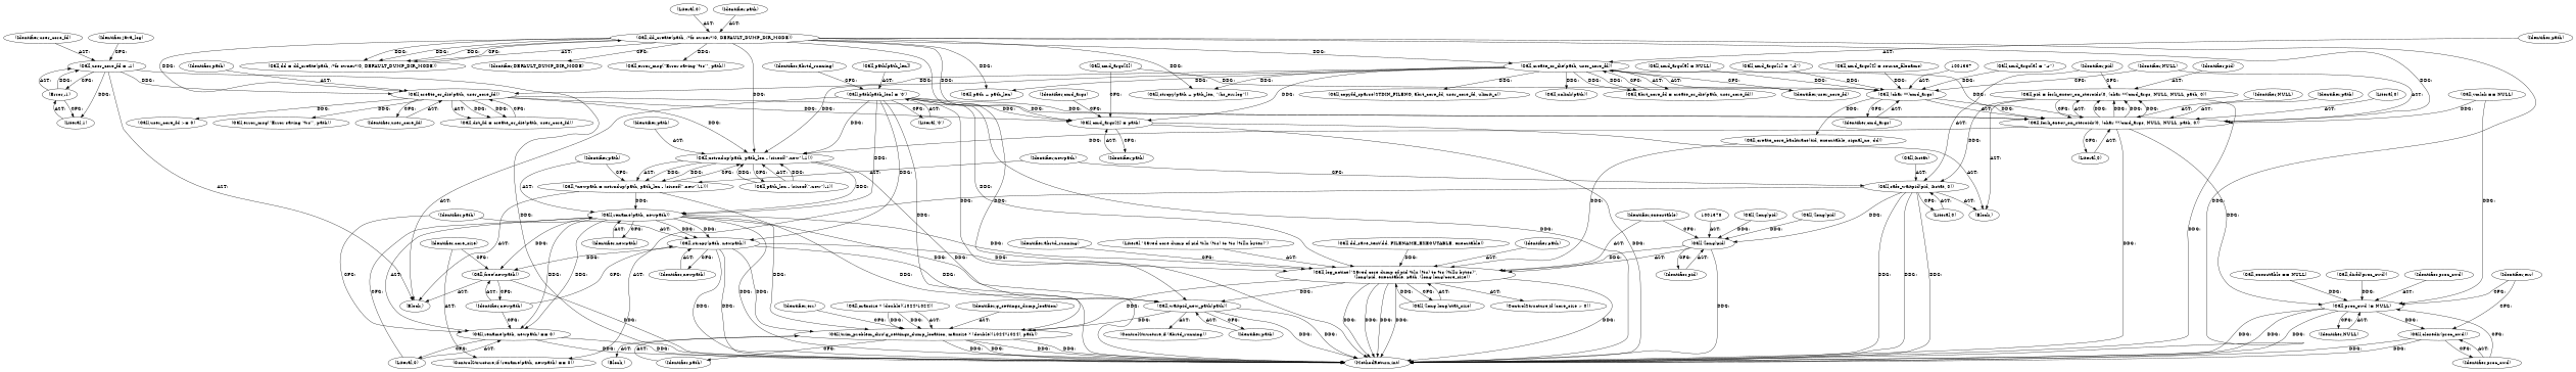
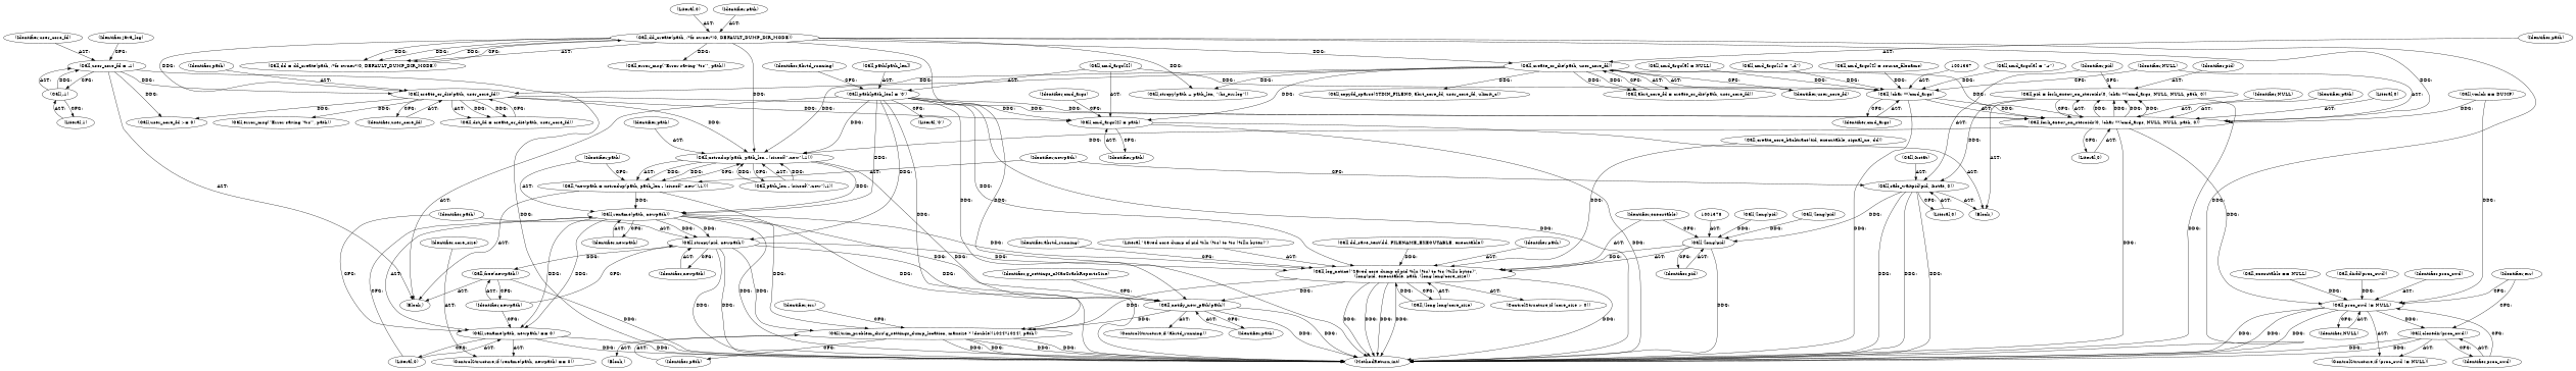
  digraph {
    n1 [label="(Call,cmd_args[2] = path)"]
    n2 [label="(Block,)"]
    n3 [label="(MethodReturn,int)"]
    n4 [label="(Identifier,path)"]
    n5 [label="(Call,(char **)cmd_args)"]
    n6 [label="(Call,fork_execv_on_steroids(0, (char **)cmd_args, NULL, NULL, path, 0))"]
    n7 [label="(Identifier,cmd_args)"]
    n8 [label="(Call,create_or_die(path, user_core_fd))"]
    n9 [label="(Call,create_or_die(path, user_core_fd))"]
    n10 [label="(Call,xstrndup(path, path_len - (sizeof(\".new\")-1)))"]
    n11 [label="(Call,copyfd_sparse(STDIN_FILENO, abrt_core_fd, user_core_fd, ulimit_c))"]
-   n12 [label="(Call,unlink(path))"]
    n13 [label="(Call,abrt_core_fd = create_or_die(path, user_core_fd))"]
-   n14 [label="(Call,path + path_len)"]
    n15 [label="(Call,strcpy(path + path_len, \"/hs_err.log\"))"]
    n16 [label="(Identifier,user_core_fd)"]
    n17 [label="(Identifier,user_core_fd)"]
    n18 [label="(Call,error_msg(\"Error saving '%s'\", path))"]
    n19 [label="(Call,dst_fd = create_or_die(path, user_core_fd))"]
    n20 [label="(Call,user_core_fd >= 0)"]
    n21 [label="(Call,pid = fork_execv_on_steroids(0, (char **)cmd_args, NULL, NULL, path, 0))"]
    n22 [label="(Call,proc_cwd != NULL)"]
    n23 [label="(Literal,0)"]
    n24 [label="(Call,rename(path, newpath))"]
    n25 [label="(Call,*newpath = xstrndup(path, path_len - (sizeof(\".new\")-1)))"]
    n26 [label="(Call,path_len - (sizeof(\".new\")-1))"]
    n27 [label="(Call,dd_create(path, /*fs owner*/0, DEFAULT_DUMP_DIR_MODE))"]
    n28 [label="(Call,dd = dd_create(path, /*fs owner*/0, DEFAULT_DUMP_DIR_MODE))"]
-   n29 [label="(Identifier,DEFAULT_DUMP_DIR_MODE)"]
    n30 [label="(Call,error_msg(\"Error saving '%s'\", path))"]
    n31 [label="(Call,path[path_len] = '\0')"]
    n32 [label="(Call,log_notice(\"Saved core dump of pid %lu (%s) to %s (%llu bytes)\",\n                       (long)pid, executable, path, (long long)core_size))"]
-   n33 [label="(Call,waitpid_new_path(path))"]
+   n33 [label="(Call,notify_new_path(path))"]
    n34 [label="(Call,trim_problem_dirs(g_settings_dump_location, maxsize * (double)(1024*1024), path))"]
-   n35 [label="(Call,strcpy(path, newpath))"]
+   n35 [label="(Call,strcpy(pid, newpath))"]
    n36 [label="(Block,)"]
    n37 [label="(Literal,'\0')"]
-   n38 [label="(Call,(long long)stat_size)"]
+   n38 [label="(Call,(long long)core_size)"]
    n39 [label="(ControlStructure,if (core_size > 0))"]
    n40 [label="(ControlStructure,if (abrtd_running))"]
    n41 [label="(Identifier,path)"]
    n42 [label="(Identifier,path)"]
    n43 [label="(Block,)"]
    n44 [label="(Call,rename(path, newpath) == 0)"]
    n45 [label="(Call,free(newpath))"]
    n46 [label="(Identifier,newpath)"]
    n47 [label="(Identifier,newpath)"]
    n48 [label="(Call,user_core_fd = -1)"]
-   n49 [label="(Error,-1)"]
+   n49 [label="(Call,-1)"]
    n50 [label="(Literal,1)"]
    n51 [label="(Call,safe_waitpid(pid, &stat, 0))"]
    n52 [label="(Call,closedir(proc_cwd))"]
    n53 [label="(Identifier,NULL)"]
+   n54 [label="(ControlStructure,if (proc_cwd != NULL))"]
    n55 [label="(Call,(long)pid)"]
    n56 [label="(Literal,0)"]
    n57 [label="(Identifier,pid)"]
    n58 [label="(ControlStructure,if (rename(path, newpath) == 0))"]
    n59 [label="(Literal,0)"]
    n60 [label="(Identifier,newpath)"]
    n61 [label="(Identifier,proc_cwd)"]
    n62 [label="(Call,cmd_args[5] = NULL)"]
    n63 [label="(Identifier,user_core_fd)"]
    n64 [label="(Call,(long)pid)"]
    n65 [label="(Call,cmd_args[1] = \"-d\")"]
    n66 [label="(Call,dd_save_text(dd, FILENAME_EXECUTABLE, executable))"]
    n67 [label="(Identifier,path)"]
    n68 [label="(Identifier,core_size)"]
    n69 [label="(Identifier,err)"]
    n70 [label="(Identifier,NULL)"]
    n71 [label="(Call,cmd_args[4] = source_filename)"]
    n72 [label="(Identifier,err)"]
    n73 [label="(Identifier,executable)"]
    n74 [label="(Identifier,path)"]
    n75 [label="(Call,cmd_args[2])"]
    n76 [label="(Identifier,newpath)"]
    n77 [label="(Call,create_core_backtrace(tid, executable, signal_no, dd))"]
    n78 [label="(Identifier,path)"]
    n79 [label="(Identifier,abrtd_running)"]
    n80 [label="(Identifier,path)"]
    n81 [label="(Call,path[path_len])"]
    n82 [label="(Identifier,path)"]
    n83 [label="(Call,(long)pid)"]
    n84 [label="(Identifier,abrtd_running)"]
-   n86 [label="(Call,maxsize * (double)(1024*1024))"]
+   n85 [label="(Identifier,g_settings_nMaxCrashReportsSize)"]
    n87 [label="(Call,cmd_args[3] = \"-r\")"]
    n88 [label="(Identifier,pid)"]
    n89 [label="(Identifier,path)"]
    n90 [label="(Literal,0)"]
-   n91 [label="(Identifier,g_settings_dump_location)"]
    n92 [label="(Literal,0)"]
    n93 [label="(Identifier,cmd_args)"]
    n94 [label="(Identifier,NULL)"]
-   n95 [label="(Call,vmlck == NULL)"]
+   n95 [label="(Call,vmlck == DUMP)"]
    n96 [label="(Identifier,pid)"]
    n97 [label="(Literal,\"Saved core dump of pid %lu (%s) to %s (%llu bytes)\")"]
    n98 [label="(Call,&stat)"]
    n99 [label="(Call,executable == NULL)"]
    n100 [label="(Call,dirfd(proc_cwd))"]
    n101 [label="(Identifier,path)"]
    n102 [label="(Identifier,path)"]
    n103 [label="(Identifier,proc_cwd)"]
    n104 [label="(Identifier,java_log)"]
    1001337
    1001378
    n1 -> n2 [label="AST: "]
    n1 -> n3 [label="DDG: "]
    n1 -> n4 [label="CFG: "]
    n4 -> n1 [label="AST: "]
-   n5 -> n77 [label="DDG: "]
+   n5 -> n3 [label="DDG: "]
    n5 -> n6 [label="AST: "]
    n5 -> n6 [label="DDG: "]
    n5 -> n7 [label="CFG: "]
    n6 -> n3 [label="DDG: "]
    n6 -> n10 [label="DDG: "]
    n6 -> n21 [label="AST: "]
    n6 -> n21 [label="DDG: "]
    n6 -> n21 [label="DDG: "]
    n6 -> n21 [label="DDG: "]
    n6 -> n21 [label="DDG: "]
    n6 -> n22 [label="DDG: "]
    n6 -> n23 [label="CFG: "]
    n7 -> n5 [label="AST: "]
    n8 -> n1 [label="DDG: "]
    n8 -> n6 [label="DDG: "]
    n8 -> n9 [label="DDG: "]
    n8 -> n10 [label="DDG: "]
    n8 -> n11 [label="DDG: "]
-   n8 -> n12 [label="DDG: "]
    n8 -> n13 [label="AST: "]
    n8 -> n13 [label="DDG: "]
    n8 -> n13 [label="DDG: "]
-   n8 -> n14 [label="DDG: "]
    n8 -> n15 [label="DDG: "]
    n8 -> n16 [label="CFG: "]
    n9 -> n1 [label="DDG: "]
    n9 -> n6 [label="DDG: "]
    n9 -> n10 [label="DDG: "]
    n9 -> n17 [label="CFG: "]
    n9 -> n18 [label="DDG: "]
    n9 -> n19 [label="AST: "]
    n9 -> n19 [label="DDG: "]
    n9 -> n19 [label="DDG: "]
    n9 -> n20 [label="DDG: "]
    n10 -> n3 [label="DDG: "]
    n10 -> n24 [label="DDG: "]
    n10 -> n25 [label="AST: "]
    n10 -> n25 [label="DDG: "]
    n10 -> n25 [label="DDG: "]
    n10 -> n26 [label="CFG: "]
    n13 -> n8 [label="CFG: "]
    n16 -> n8 [label="AST: "]
    n17 -> n9 [label="AST: "]
    n19 -> n9 [label="CFG: "]
    n21 -> n2 [label="AST: "]
    n21 -> n3 [label="DDG: "]
    n21 -> n6 [label="CFG: "]
    n21 -> n51 [label="DDG: "]
    n22 -> n3 [label="DDG: "]
    n22 -> n3 [label="DDG: "]
    n22 -> n3 [label="DDG: "]
    n22 -> n52 [label="DDG: "]
    n22 -> n53 [label="CFG: "]
+   n22 -> n54 [label="AST: "]
    n23 -> n6 [label="AST: "]
    n24 -> n3 [label="DDG: "]
    n24 -> n32 [label="DDG: "]
    n24 -> n33 [label="DDG: "]
    n24 -> n34 [label="DDG: "]
    n24 -> n35 [label="DDG: "]
    n24 -> n35 [label="DDG: "]
    n24 -> n44 [label="AST: "]
    n24 -> n44 [label="DDG: "]
    n24 -> n44 [label="DDG: "]
-   n24 -> n45 [label="DDG: "]
    n24 -> n46 [label="CFG: "]
    n25 -> n3 [label="DDG: "]
    n25 -> n10 [label="CFG: "]
    n25 -> n24 [label="DDG: "]
    n25 -> n36 [label="AST: "]
    n26 -> n10 [label="AST: "]
    n26 -> n10 [label="DDG: "]
    n26 -> n10 [label="DDG: "]
-   n27 -> n1 [label="DDG: "]
    n27 -> n3 [label="DDG: "]
    n27 -> n3 [label="DDG: "]
    n27 -> n6 [label="DDG: "]
    n27 -> n8 [label="DDG: "]
    n27 -> n9 [label="DDG: "]
    n27 -> n10 [label="DDG: "]
-   n27 -> n14 [label="DDG: "]
    n27 -> n15 [label="DDG: "]
    n27 -> n28 [label="AST: "]
    n27 -> n28 [label="DDG: "]
    n27 -> n28 [label="DDG: "]
    n27 -> n28 [label="DDG: "]
-   n27 -> n29 [label="CFG: "]
    n27 -> n30 [label="DDG: "]
    n28 -> n27 [label="CFG: "]
    n31 -> n1 [label="DDG: "]
    n31 -> n3 [label="DDG: "]
    n31 -> n6 [label="DDG: "]
    n31 -> n10 [label="DDG: "]
    n31 -> n24 [label="DDG: "]
    n31 -> n32 [label="DDG: "]
    n31 -> n33 [label="DDG: "]
    n31 -> n34 [label="DDG: "]
    n31 -> n35 [label="DDG: "]
    n31 -> n36 [label="AST: "]
    n31 -> n37 [label="CFG: "]
    n32 -> n3 [label="DDG: "]
    n32 -> n3 [label="DDG: "]
    n32 -> n3 [label="DDG: "]
    n32 -> n3 [label="DDG: "]
    n32 -> n3 [label="DDG: "]
    n32 -> n33 [label="DDG: "]
    n32 -> n34 [label="DDG: "]
    n32 -> n38 [label="CFG: "]
    n32 -> n39 [label="AST: "]
    n33 -> n3 [label="DDG: "]
    n33 -> n3 [label="DDG: "]
    n33 -> n34 [label="DDG: "]
    n33 -> n40 [label="AST: "]
    n33 -> n41 [label="CFG: "]
    n34 -> n3 [label="DDG: "]
    n34 -> n3 [label="DDG: "]
    n34 -> n3 [label="DDG: "]
    n34 -> n3 [label="DDG: "]
    n34 -> n42 [label="CFG: "]
    n34 -> n43 [label="AST: "]
    n35 -> n3 [label="DDG: "]
    n35 -> n3 [label="DDG: "]
    n35 -> n32 [label="DDG: "]
    n35 -> n33 [label="DDG: "]
    n35 -> n34 [label="DDG: "]
    n35 -> n45 [label="DDG: "]
    n35 -> n47 [label="CFG: "]
-   n37 -> n31 [label="AST: "]
+   n75 -> n31 [label="AST: "]
    n38 -> n32 [label="AST: "]
    n38 -> n32 [label="DDG: "]
    n41 -> n33 [label="AST: "]
    n42 -> n34 [label="AST: "]
    n44 -> n3 [label="DDG: "]
    n44 -> n3 [label="DDG: "]
-   n51 -> n58 [label="AST: "]
+   n44 -> n58 [label="AST: "]
    n44 -> n59 [label="CFG: "]
    n45 -> n3 [label="DDG: "]
    n45 -> n36 [label="AST: "]
    n45 -> n60 [label="CFG: "]
    n46 -> n24 [label="AST: "]
    n47 -> n35 [label="AST: "]
    n48 -> n3 [label="DDG: "]
    n48 -> n9 [label="DDG: "]
-   n48 -> n50 [label="DDG: "]
+   n48 -> n20 [label="DDG: "]
    n48 -> n36 [label="AST: "]
    n48 -> n49 [label="CFG: "]
    n49 -> n48 [label="AST: "]
    n49 -> n48 [label="DDG: "]
    n49 -> n50 [label="CFG: "]
    n50 -> n49 [label="AST: "]
    n51 -> n2 [label="AST: "]
    n51 -> n3 [label="DDG: "]
    n51 -> n3 [label="DDG: "]
    n51 -> n3 [label="DDG: "]
    n51 -> n55 [label="DDG: "]
    n51 -> n56 [label="CFG: "]
    n52 -> n3 [label="DDG: "]
    n52 -> n3 [label="DDG: "]
+   n52 -> n54 [label="AST: "]
    n52 -> n61 [label="CFG: "]
    n53 -> n22 [label="AST: "]
    n55 -> n3 [label="DDG: "]
    n55 -> n32 [label="AST: "]
    n55 -> n32 [label="DDG: "]
    n55 -> n57 [label="CFG: "]
    n56 -> n51 [label="AST: "]
    n57 -> n55 [label="AST: "]
    n59 -> n24 [label="CFG: "]
    n59 -> n44 [label="AST: "]
    n60 -> n35 [label="CFG: "]
    n60 -> n44 [label="CFG: "]
    n60 -> n45 [label="AST: "]
    n61 -> n22 [label="CFG: "]
    n61 -> n52 [label="AST: "]
    n62 -> n5 [label="DDG: "]
    n63 -> n48 [label="AST: "]
    n64 -> n55 [label="DDG: "]
    n65 -> n5 [label="DDG: "]
    n66 -> n32 [label="DDG: "]
    n67 -> n32 [label="AST: "]
-   n68 -> n45 [label="CFG: "]
    n68 -> n58 [label="AST: "]
    n69 -> n22 [label="CFG: "]
    n69 -> n52 [label="CFG: "]
    n70 -> n6 [label="AST: "]
    n71 -> n5 [label="DDG: "]
    n72 -> n34 [label="CFG: "]
    n73 -> n32 [label="AST: "]
    n73 -> n55 [label="CFG: "]
    n74 -> n24 [label="AST: "]
    n74 -> n25 [label="CFG: "]
-   n75 -> n1 [label="CFG: "]
+   n75 -> n1 [label="AST: "]
    n75 -> n5 [label="DDG: "]
    n76 -> n25 [label="AST: "]
    n76 -> n51 [label="CFG: "]
    n77 -> n32 [label="DDG: "]
    n78 -> n35 [label="AST: "]
    n78 -> n44 [label="CFG: "]
    n79 -> n31 [label="CFG: "]
    n80 -> n6 [label="AST: "]
    n81 -> n31 [label="AST: "]
    n82 -> n8 [label="AST: "]
    n83 -> n55 [label="DDG: "]
    n84 -> n32 [label="CFG: "]
-   n86 -> n34 [label="AST: "]
-   n86 -> n34 [label="DDG: "]
-   n86 -> n34 [label="DDG: "]
+   n85 -> n33 [label="CFG: "]
    n87 -> n5 [label="DDG: "]
    n88 -> n21 [label="AST: "]
    n89 -> n10 [label="AST: "]
    n90 -> n27 [label="AST: "]
-   n91 -> n34 [label="AST: "]
    n92 -> n6 [label="AST: "]
    n93 -> n1 [label="CFG: "]
    n94 -> n5 [label="CFG: "]
    n94 -> n6 [label="AST: "]
    n95 -> n6 [label="DDG: "]
    n95 -> n22 [label="DDG: "]
    n96 -> n21 [label="CFG: "]
    n96 -> n51 [label="AST: "]
    n97 -> n32 [label="AST: "]
    n98 -> n51 [label="AST: "]
    n99 -> n22 [label="DDG: "]
    n100 -> n22 [label="DDG: "]
    n101 -> n27 [label="AST: "]
    n102 -> n9 [label="AST: "]
    n103 -> n22 [label="AST: "]
    n104 -> n48 [label="CFG: "]
    1001337 -> n5 [label="AST: "]
    1001378 -> n55 [label="AST: "]
  }
